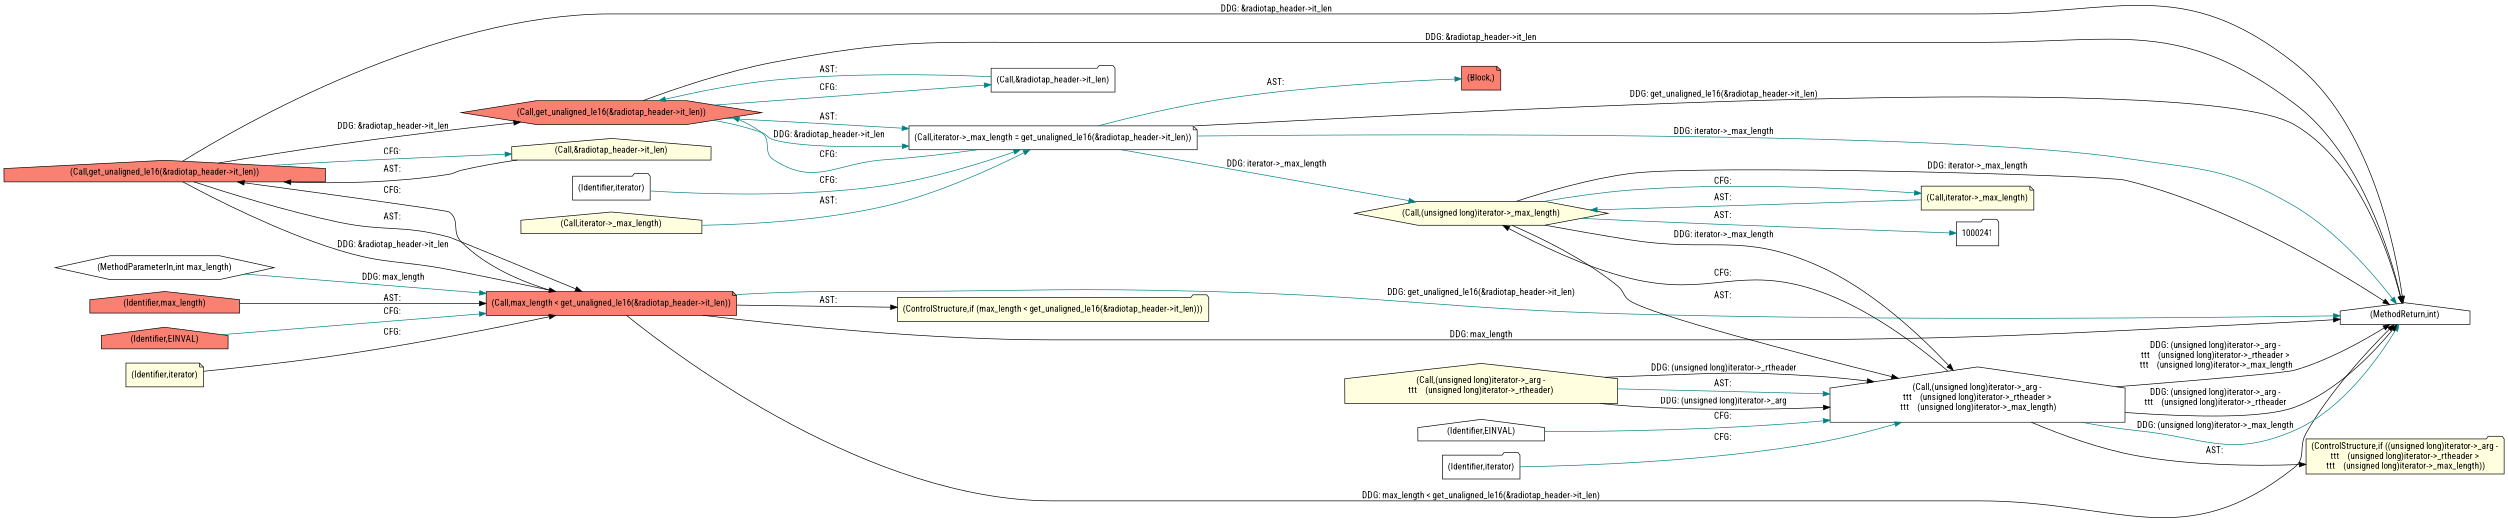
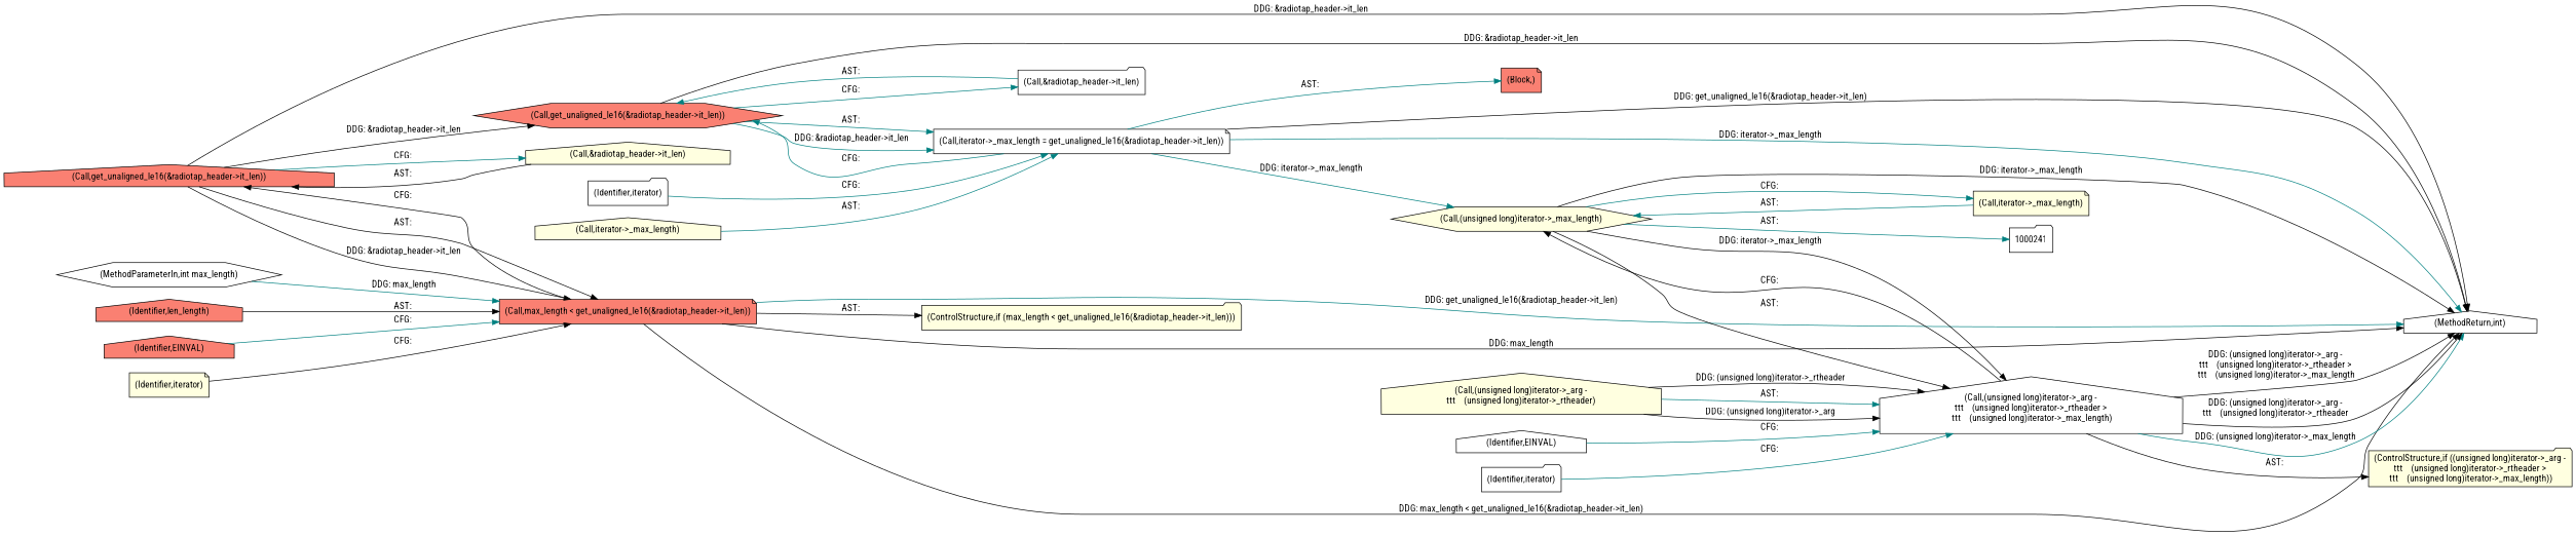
  digraph {
    fontname="Roboto Condensed"
    rankdir=LR
    node [fillcolor=white fontname="Roboto Condensed" shape=house style=filled]
    edge [color=black fontname="Roboto Condensed"]
    n1 [fillcolor=salmon label="(Call,get_unaligned_le16(&radiotap_header->it_len))"]
    n2 [fillcolor=salmon label="(Call,max_length < get_unaligned_le16(&radiotap_header->it_len))" shape=note]
    n3 [fillcolor=salmon label="(Call,get_unaligned_le16(&radiotap_header->it_len))" shape=hexagon]
    n4 [fillcolor=lightyellow label="(Call,&radiotap_header->it_len)"]
    n5 [label="(MethodReturn,int)"]
    n6 [fillcolor=lightyellow label="(ControlStructure,if (max_length < get_unaligned_le16(&radiotap_header->it_len)))" shape=folder]
    n7 [label="(Call,iterator->_max_length = get_unaligned_le16(&radiotap_header->it_len))" shape=note]
    n8 [label="(Call,&radiotap_header->it_len)" shape=folder]
    n9 [fillcolor=lightyellow label="(Call,(unsigned long)iterator->_max_length)" shape=hexagon]
    n10 [fillcolor=salmon label="(Block,)" shape=note]
    n11 [label="(Call,(unsigned long)iterator->_arg -\n\t\t\t    (unsigned long)iterator->_rtheader >\n \t\t\t    (unsigned long)iterator->_max_length)"]
    n12 [fillcolor=lightyellow label="(Call,iterator->_max_length)" shape=note]
    1000241 [shape=folder]
    n14 [fillcolor=lightyellow label="(ControlStructure,if ((unsigned long)iterator->_arg -\n\t\t\t    (unsigned long)iterator->_rtheader >\n \t\t\t    (unsigned long)iterator->_max_length))" shape=folder]
    n15 [label="(MethodParameterIn,int max_length)" shape=hexagon]
-   n16 [fillcolor=salmon label="(Identifier,max_length)"]
+   n16 [fillcolor=salmon label="(Identifier,len_length)"]
    n17 [label="(Identifier,iterator)" shape=folder]
    n18 [fillcolor=salmon label="(Identifier,EINVAL)"]
    n19 [fillcolor=lightyellow label="(Call,(unsigned long)iterator->_arg -\n\t\t\t    (unsigned long)iterator->_rtheader)"]
    n20 [fillcolor=lightyellow label="(Call,iterator->_max_length)"]
    n21 [fillcolor=lightyellow label="(Identifier,iterator)" shape=note]
    n22 [label="(Identifier,EINVAL)"]
    n23 [label="(Identifier,iterator)" shape=folder]
    n1 -> n2 [label="AST: "]
    n1 -> n2 [label="DDG: &radiotap_header->it_len"]
    n1 -> n3 [label="DDG: &radiotap_header->it_len"]
    n1 -> n4 [color=teal label="CFG: "]
    n1 -> n5 [label="DDG: &radiotap_header->it_len"]
    n2 -> n1 [label="CFG: "]
    n2 -> n5 [label="DDG: max_length"]
    n2 -> n5 [label="DDG: max_length < get_unaligned_le16(&radiotap_header->it_len)"]
    n2 -> n5 [color=teal label="DDG: get_unaligned_le16(&radiotap_header->it_len)"]
    n2 -> n6 [label="AST: "]
    n3 -> n5 [label="DDG: &radiotap_header->it_len"]
    n3 -> n7 [color=teal label="AST: "]
    n3 -> n7 [color=teal label="DDG: &radiotap_header->it_len"]
    n3 -> n8 [color=teal label="CFG: "]
    n4 -> n1 [label="AST: "]
    n7 -> n3 [color=teal label="CFG: "]
    n7 -> n5 [label="DDG: get_unaligned_le16(&radiotap_header->it_len)"]
    n7 -> n5 [color=teal label="DDG: iterator->_max_length"]
    n7 -> n9 [color=teal label="DDG: iterator->_max_length"]
    n7 -> n10 [color=teal label="AST: "]
    n8 -> n3 [color=teal label="AST: "]
    n9 -> n5 [label="DDG: iterator->_max_length"]
    n9 -> n11 [label="AST: "]
    n9 -> n11 [label="DDG: iterator->_max_length"]
    n9 -> n12 [color=teal label="CFG: "]
    n9 -> 1000241 [color=teal label="AST: "]
    n11 -> n5 [color=teal label="DDG: (unsigned long)iterator->_max_length"]
    n11 -> n5 [label="DDG: (unsigned long)iterator->_arg -\n\t\t\t    (unsigned long)iterator->_rtheader >\n \t\t\t    (unsigned long)iterator->_max_length"]
    n11 -> n5 [label="DDG: (unsigned long)iterator->_arg -\n\t\t\t    (unsigned long)iterator->_rtheader"]
    n11 -> n9 [label="CFG: "]
    n11 -> n14 [label="AST: "]
    n12 -> n9 [color=teal label="AST: "]
    n15 -> n2 [color=teal label="DDG: max_length"]
    n16 -> n2 [label="AST: "]
    n17 -> n7 [color=teal label="CFG: "]
    n18 -> n2 [color=teal label="CFG: "]
    n19 -> n11 [color=teal label="AST: "]
    n19 -> n11 [label="DDG: (unsigned long)iterator->_arg"]
    n19 -> n11 [label="DDG: (unsigned long)iterator->_rtheader"]
    n20 -> n7 [color=teal label="AST: "]
    n21 -> n2 [label="CFG: "]
    n22 -> n11 [color=teal label="CFG: "]
    n23 -> n11 [color=teal label="CFG: "]
  }
